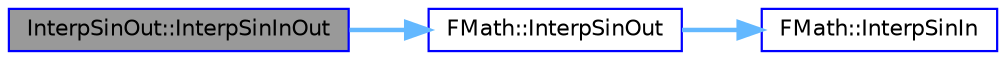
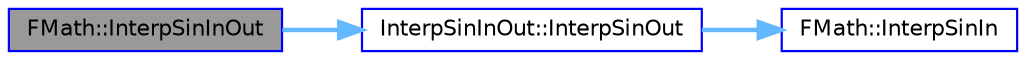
  digraph {
    rankdir=LR
    node [color=blue fillcolor=white fontname=Helvetica fontsize=10 shape=box style=filled]
    edge [color=steelblue1 fontname=Helvetica fontsize=10 labelfontname=Helvetica labelfontsize=10 style=bold]
-   n1 [fillcolor=grey60 fontcolor=black height=0.2 label="InterpSinOut::InterpSinInOut" width=0.4]
-   n2 [height=0.2 label="FMath::InterpSinOut" width=0.4]
+   n1 [fillcolor=grey60 fontcolor=black height=0.2 label="FMath::InterpSinInOut" width=0.4]
+   n2 [height=0.2 label="InterpSinInOut::InterpSinOut" width=0.4]
    n3 [height=0.2 label="FMath::InterpSinIn" width=0.4]
    n1 -> n2
    n2 -> n3
  }
